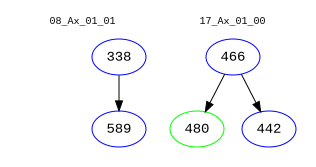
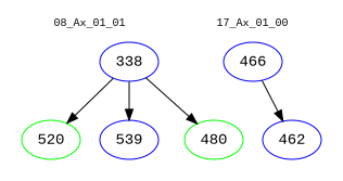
  digraph {
    fontname="Liberation Mono"
    node [color=blue fontname="Liberation Mono"]
    edge [color=black fontname="Liberation Mono"]
    n1 [label=338]
-   n3 [label=589]
+   n2 [color=green label=520]
+   n3 [label=539]
    n4 [label=466]
-   n5 [label=442]
+   n5 [label=462]
    n6 [color=green label=480]
    subgraph cluster_1 {
      color=white
      fontsize=10
      label="08_Ax_01_01"
      n1
+     n2
      n3
    }
    subgraph cluster_2 {
      color=white
      fontsize=10
      label="17_Ax_01_00"
      n4
      n5
      n6
    }
+   n1 -> n2
    n1 -> n3
    n4 -> n5
-   n4 -> n6
+   n1 -> n6
  }
